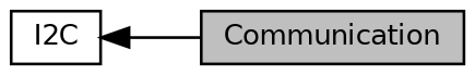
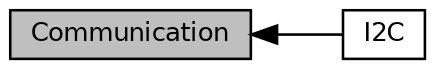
  digraph {
    rankdir=LR
    node [color=black fontname=Helvetica fontsize=10 shape=box style=filled]
    n1 [fillcolor=grey75 fontcolor=black height=0.2 label=Communication width=0.4]
    n2 [fillcolor=white height=0.2 label=I2C width=0.4]
-   n2 -> n1 [dir=back fontname=Helvetica fontsize=10 labelfontname=Helvetica labelfontsize=10 shape=plaintext style=solid]
+   n1 -> n2 [dir=back fontname=Helvetica fontsize=10 labelfontname=Helvetica labelfontsize=10 shape=plaintext style=solid]
  }
